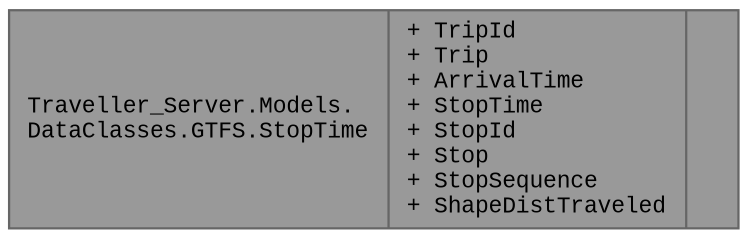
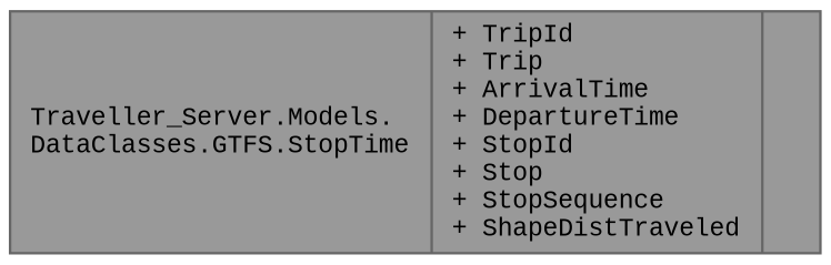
  digraph {
    rankdir=LR
    fontname="Liberation Mono"
-   n1 [color=gray40 fillcolor=grey60 fontcolor=black fontname="Liberation Mono" fontsize=10 height=0.2 label="{Traveller_Server.Models.\lDataClasses.GTFS.StopTime\n|+ TripId\l+ Trip\l+ ArrivalTime\l+ StopTime\l+ StopId\l+ Stop\l+ StopSequence\l+ ShapeDistTraveled\l|}" shape=record style=filled width=0.4]
+   n1 [color=gray40 fillcolor=grey60 fontcolor=black fontname="Liberation Mono" fontsize=10 height=0.2 label="{Traveller_Server.Models.\lDataClasses.GTFS.StopTime\n|+ TripId\l+ Trip\l+ ArrivalTime\l+ DepartureTime\l+ StopId\l+ Stop\l+ StopSequence\l+ ShapeDistTraveled\l|}" shape=record style=filled width=0.4]
  }
